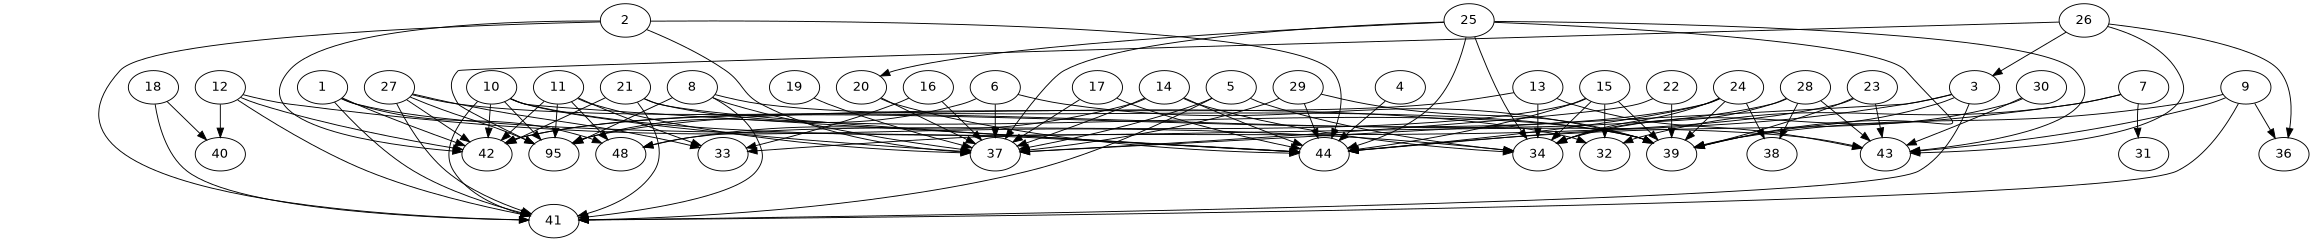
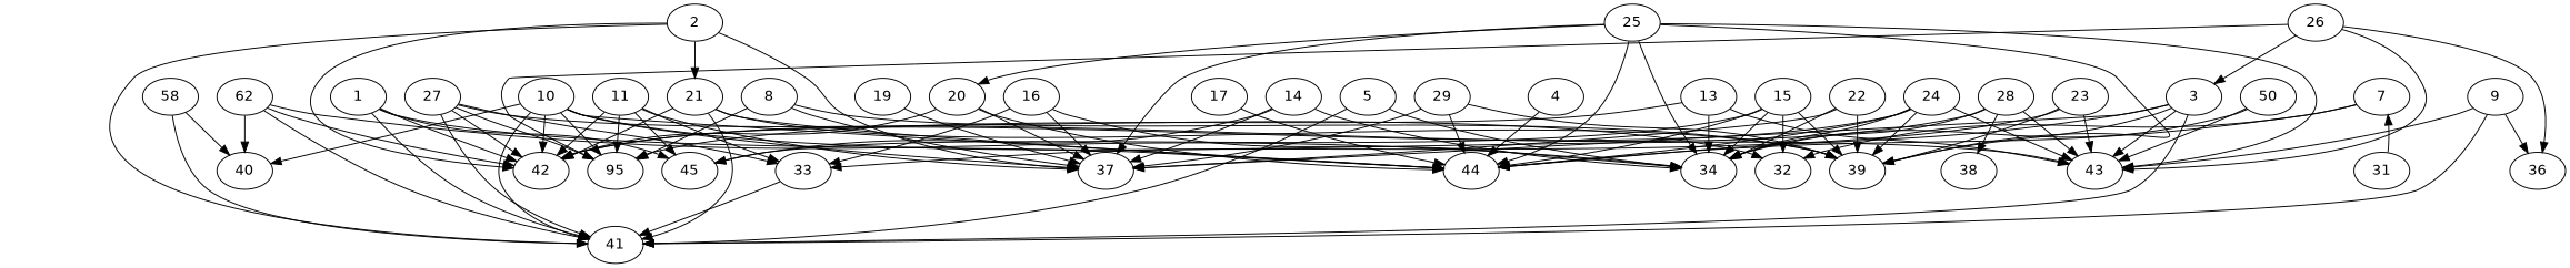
  digraph {
    fontname="DejaVu Sans"
    node [alpha=0.06 fontname="DejaVu Sans"]
    edge [fontname="DejaVu Sans"]
    1 [expect_size=13507584]
    41 [alpha=0.02 expect_size=35474432]
    42 [alpha=0.01 expect_size=29621248]
    44 [expect_size=45580288]
-   45 [alpha=0.20 expect_size=31623168 label=48]
+   45 [alpha=0.20 expect_size=31623168]
    34 [alpha=0.14 expect_size=24858624]
    2 [alpha=0.10 expect_size=32777216]
    37 [alpha=0.20 expect_size=50182144]
    3 [alpha=0.20 expect_size=25806848]
    39 [alpha=0.14 expect_size=7204864]
    43 [alpha=0.05 expect_size=15255552]
    4 [alpha=0.07 expect_size=44221440]
    5 [alpha=0.04 expect_size=18895872]
-   6 [alpha=0.15 expect_size=10172416]
    n15 [alpha=0.05 expect_size=21900288 label=95]
    7 [alpha=0.07 expect_size=29472768]
    31 [alpha=0.18 expect_size=14404608]
    32 [alpha=0.14 expect_size=27290624]
    8 [alpha=0.07 expect_size=38473728]
    9 [alpha=0.09 expect_size=31415296]
    36 [alpha=0.08 expect_size=28698624]
    10 [alpha=0.00 expect_size=39678976]
    40 [alpha=0.12 expect_size=49332224]
    11 [alpha=0.19 expect_size=22047744]
    33 [alpha=0.13 expect_size=23920640]
-   12 [alpha=0.15 expect_size=35910656]
+   12 [alpha=0.15 expect_size=35910656 label=62]
    13 [alpha=0.13 expect_size=11258880]
    14 [alpha=0.15 expect_size=10642432]
    15 [alpha=0.01 expect_size=27329536]
    16 [alpha=0.16 expect_size=35629056]
    17 [alpha=0.16 expect_size=23986176]
-   18 [alpha=0.09 expect_size=40147968]
+   18 [alpha=0.09 expect_size=40147968 label=58]
    19 [expect_size=9163776]
    20 [alpha=0.04 expect_size=30598144]
    21 [alpha=0.05 expect_size=30653440]
    22 [alpha=0.19 expect_size=28562432]
    23 [alpha=0.00 expect_size=16083968]
    24 [alpha=0.19 expect_size=46179328]
    25 [alpha=0.03 expect_size=34357248]
    26 [alpha=0.09 expect_size=36345856]
    27 [expect_size=26945536]
    28 [alpha=0.16 expect_size=16510976]
    38 [expect_size=16211968]
    29 [alpha=0.18 expect_size=37742592]
-   30 [alpha=0.14 expect_size=52101120]
+   30 [alpha=0.14 expect_size=52101120 label=50]
    1 -> 41
    1 -> 42
    1 -> 44
    1 -> 45
    2 -> 41
    2 -> 42
-   2 -> 44
+   2 -> 21
    2 -> 37
    3 -> 41
    3 -> 44
    3 -> 37
    3 -> 39
+   3 -> 43
    4 -> 44
    5 -> 41
    5 -> 34
-   5 -> 37
-   6 -> 37
-   6 -> 39
-   6 -> n15
    7 -> 44
-   7 -> 31
+   31 -> 7
    7 -> 32
-   8 -> 41
+   33 -> 41
    8 -> 37
    8 -> 39
    8 -> n15
    9 -> 41
-   9 -> 39
    9 -> 43
    9 -> 36
    10 -> 41
    10 -> 42
    10 -> 44
    10 -> 37
    10 -> 43
    10 -> n15
+   10 -> 40
    11 -> 42
    11 -> 45
    11 -> 37
    11 -> n15
    11 -> 33
    12 -> 41
    12 -> 42
    12 -> 34
    12 -> 40
    13 -> 34
    13 -> 43
    13 -> n15
-   14 -> 44
    14 -> 45
    14 -> 34
    14 -> 37
    15 -> 44
    15 -> 45
    15 -> 34
    15 -> 39
    15 -> 32
+   16 -> 34
    16 -> 37
    16 -> 33
    17 -> 44
-   17 -> 37
    18 -> 41
    18 -> 40
    19 -> 37
+   20 -> 42
    20 -> 44
    20 -> 37
    21 -> 41
    21 -> 42
    21 -> 44
    21 -> 39
+   22 -> 34
    22 -> 37
    22 -> 39
    23 -> 39
    23 -> 43
    23 -> 33
    24 -> 42
    24 -> 44
    24 -> 34
    24 -> 39
-   24 -> 38
+   24 -> 43
    25 -> 44
    25 -> 34
    25 -> 37
    25 -> 39
    25 -> 43
    25 -> 20
    26 -> 3
    26 -> 43
    26 -> n15
    26 -> 36
    27 -> 41
    27 -> 42
    27 -> n15
    27 -> 32
    27 -> 33
    28 -> 42
    28 -> 34
    28 -> 43
    28 -> 38
    29 -> 44
    29 -> 37
    29 -> 39
    30 -> 34
    30 -> 43
  }
